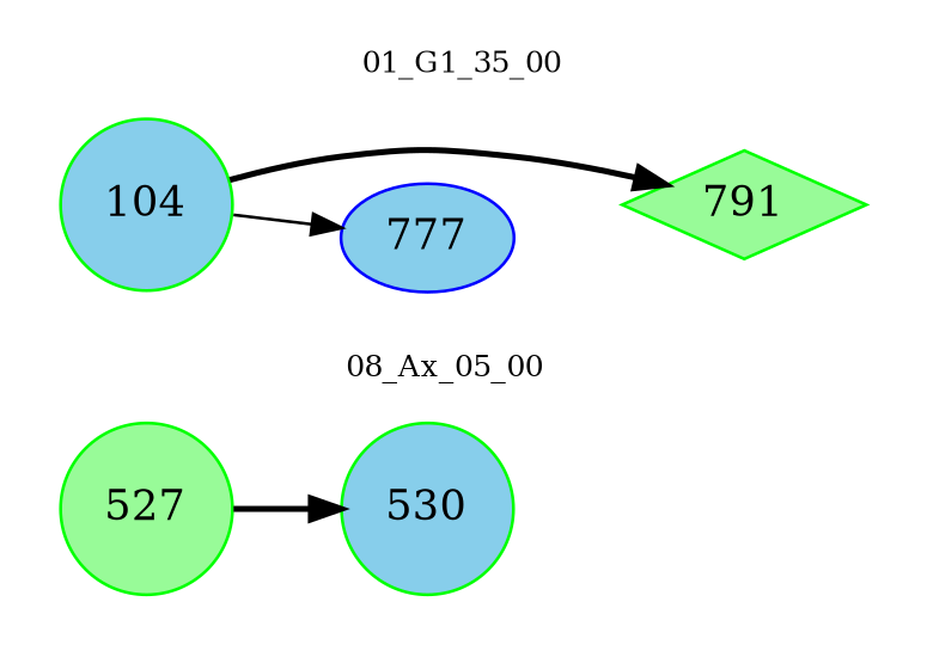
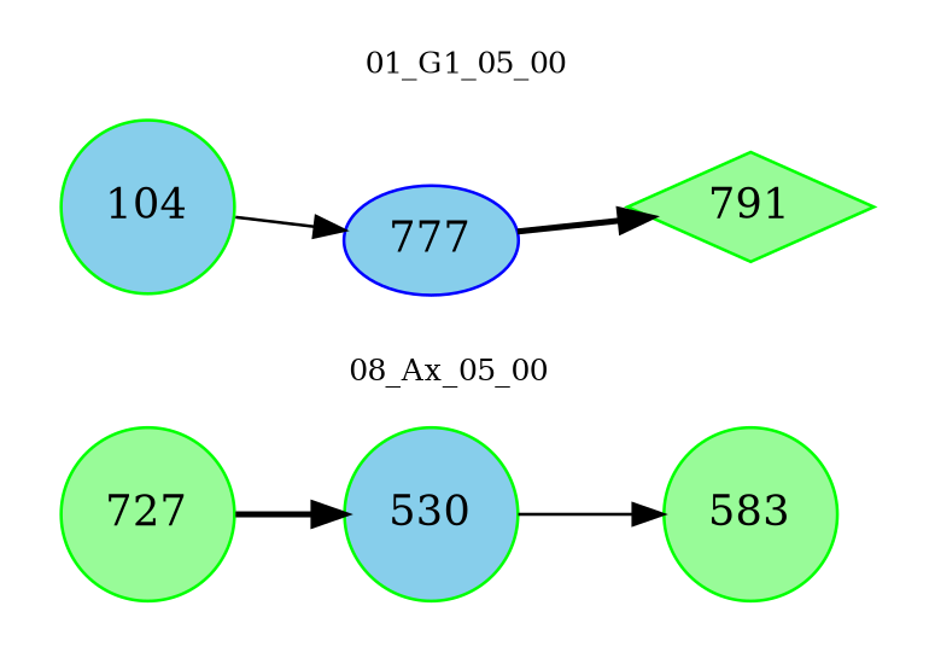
  digraph {
    rankdir=LR
    node [color=green fillcolor=palegreen shape=circle style=filled]
    edge [color=black style=bold]
-   n1 [label=527]
+   n1 [label=727]
    n2 [fillcolor=skyblue label=530]
+   n3 [label=583]
    n4 [fillcolor=skyblue label=104]
    n5 [color=blue fillcolor=skyblue label=777 shape=ellipse]
    n6 [label=791 shape=diamond]
    subgraph cluster_1 {
      color=white
      fontsize=10
      label="08_Ax_05_00"
      n1
      n2
+     n3
    }
    subgraph cluster_2 {
      color=white
      fontsize=10
-     label="01_G1_35_00"
+     label="01_G1_05_00"
      n4
      n5
      n6
    }
    n1 -> n2
+   n2 -> n3 [style=solid]
    n4 -> n5 [style=solid]
-   n4 -> n6
+   n5 -> n6
  }
